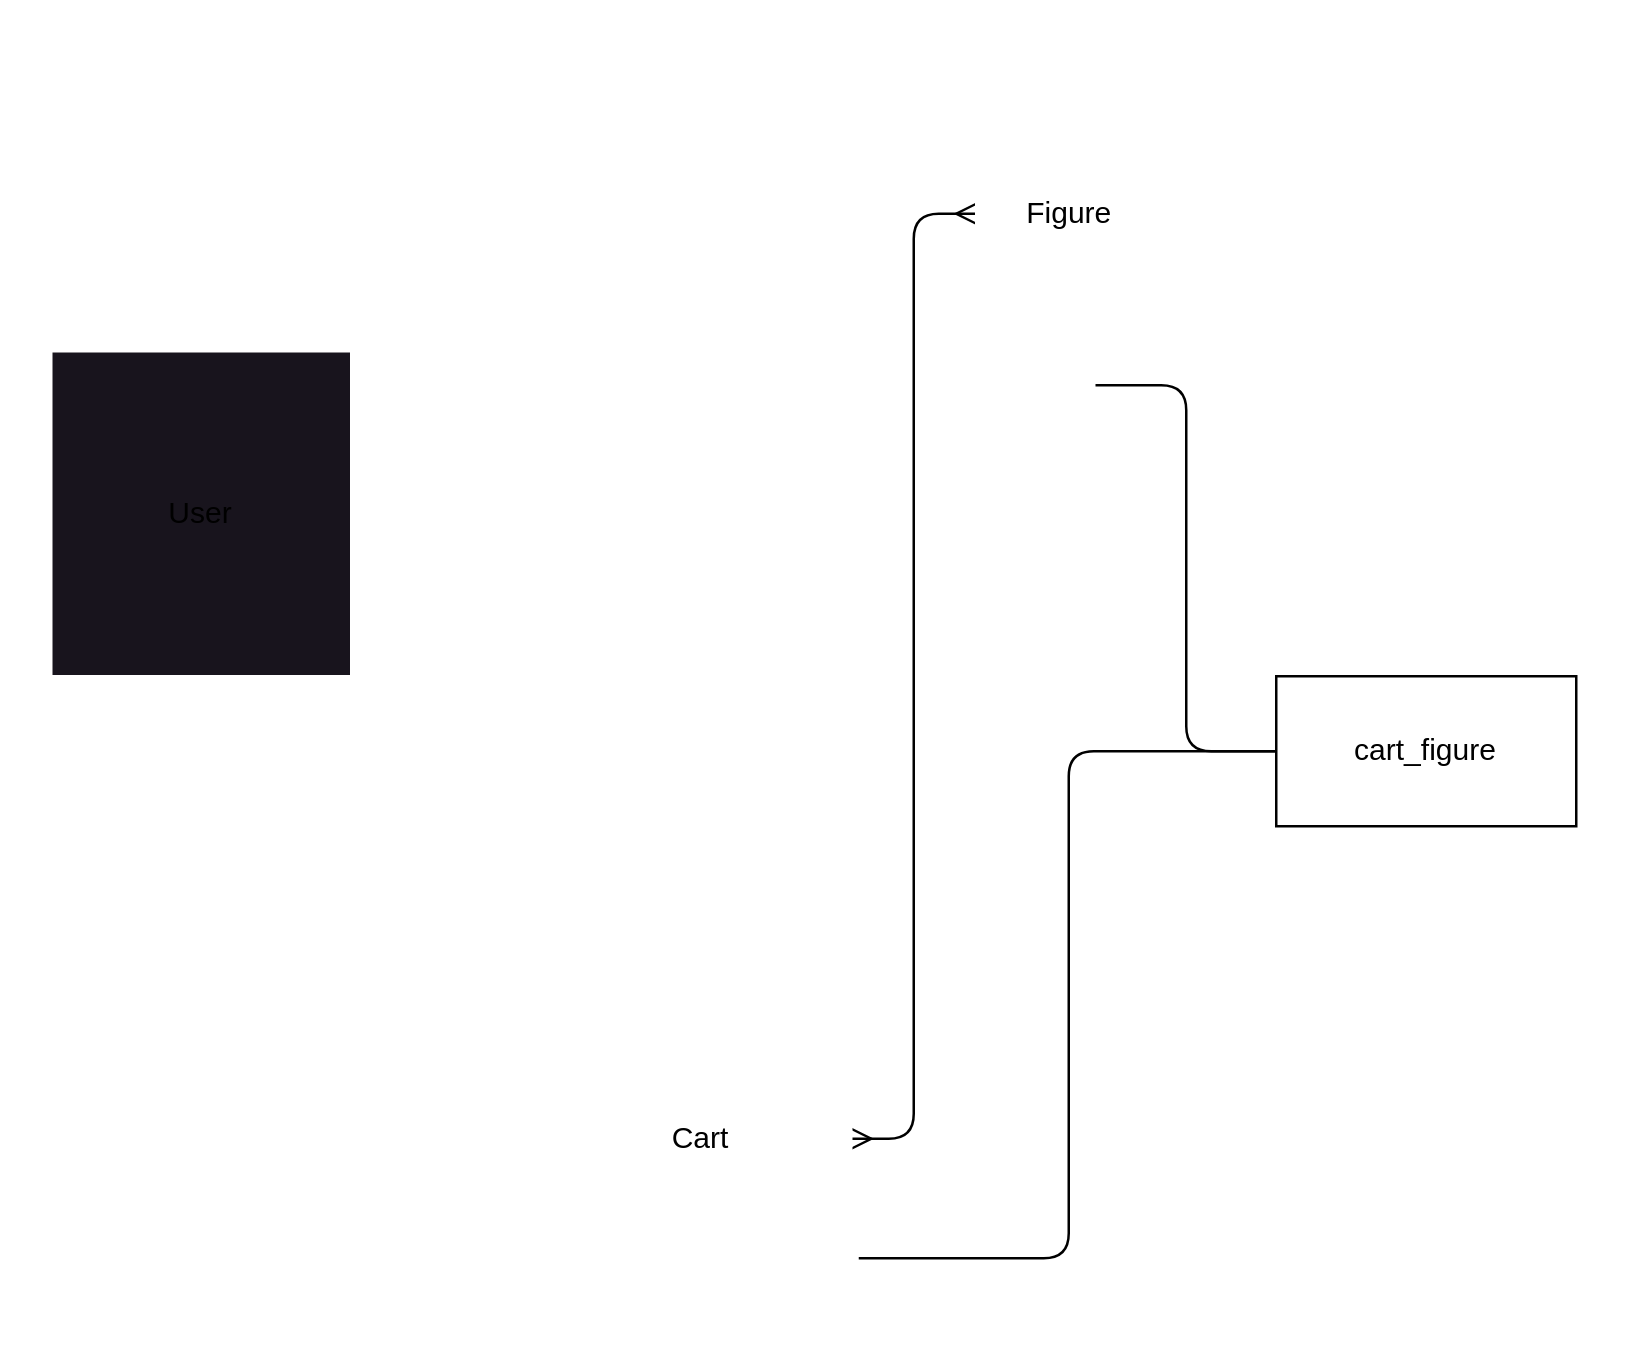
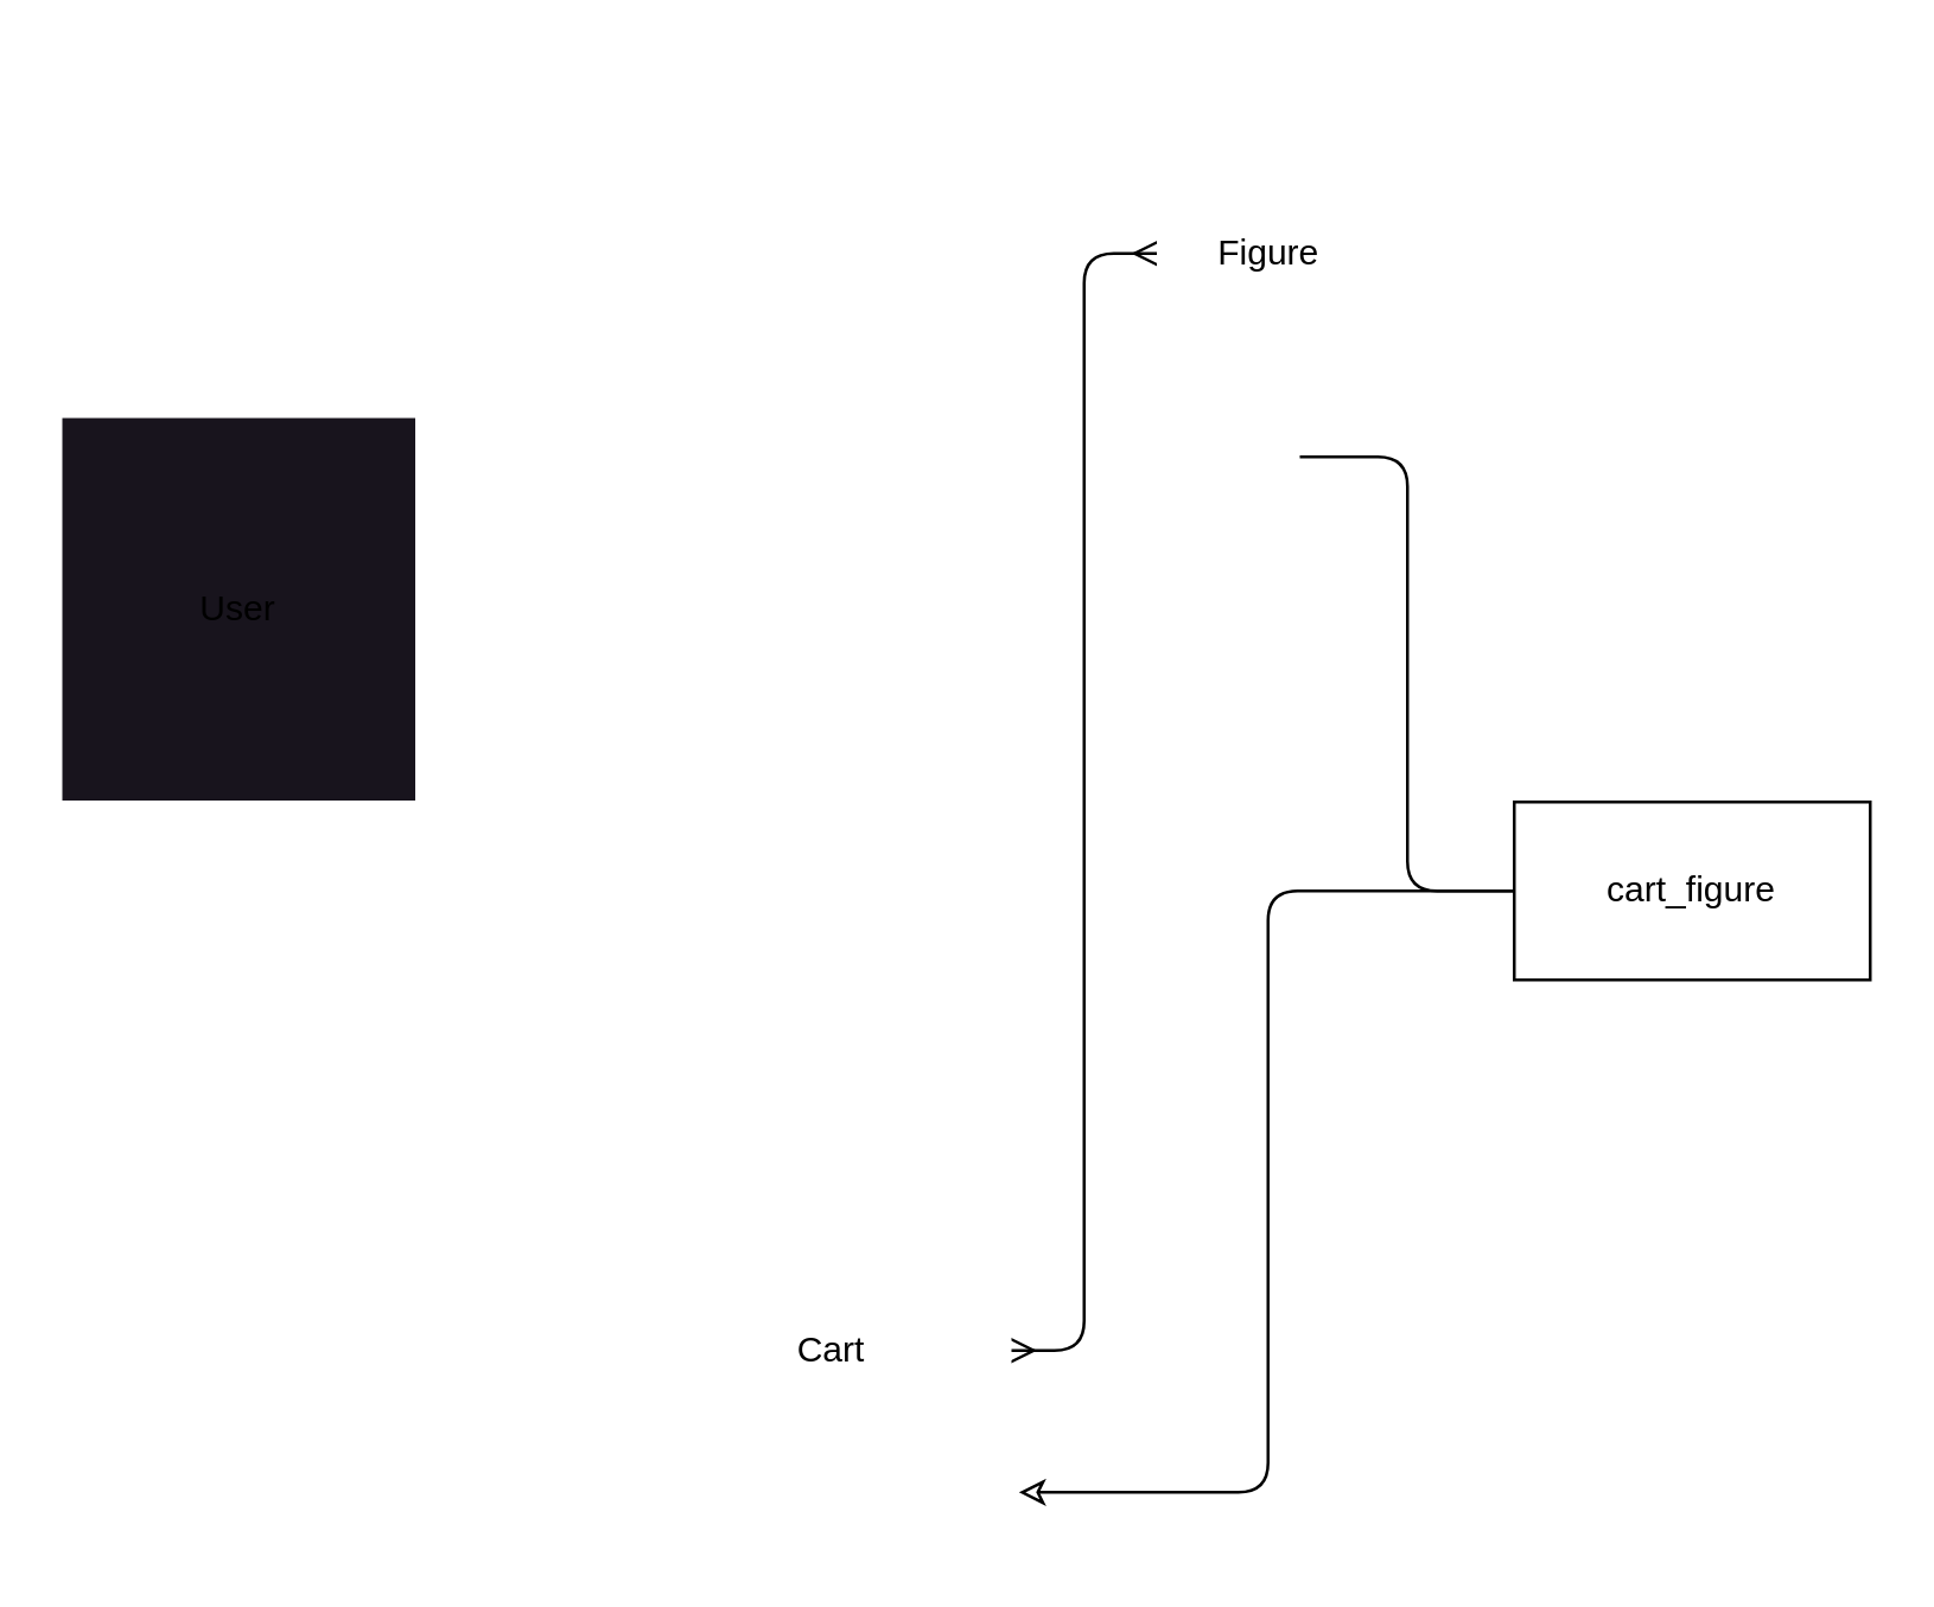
  <mxCell id="0" />
  <mxCell id="1" parent="0" />
  <mxCell id="2" value="User" style="whiteSpace=wrap;html=1;strokeColor=#FFFFFF;fillColor=#18141D;" parent="1" vertex="1"><mxGeometry x="20" y="140" width="120" height="130" as="geometry" /></mxCell>
  <mxCell id="3" style="edgeStyle=elbowEdgeStyle;html=1;entryX=0;entryY=0.5;entryDx=0;entryDy=0;startArrow=ERmany;startFill=0;endArrow=ERmany;endFill=0;" edge="1" parent="1" source="4" target="5"><mxGeometry relative="1" as="geometry" /></mxCell>
  <mxCell id="4" value="Cart" style="whiteSpace=wrap;html=1;strokeColor=#FFFFFF;" parent="1" vertex="1"><mxGeometry x="220" y="390" width="120" height="130" as="geometry" /></mxCell>
  <mxCell id="5" value="Figure" style="whiteSpace=wrap;html=1;strokeColor=#FFFFFF;" parent="1" vertex="1"><mxGeometry x="390" y="20" width="75" height="130" as="geometry" /></mxCell>
  <mxCell id="6" style="edgeStyle=elbowEdgeStyle;html=1;entryX=0.636;entryY=1.028;entryDx=0;entryDy=0;entryPerimeter=0;startArrow=none;startFill=0;endArrow=none;endFill=0;" edge="1" parent="1" source="8" target="5"><mxGeometry relative="1" as="geometry" /></mxCell>
- <mxCell id="7" style="edgeStyle=elbowEdgeStyle;html=1;entryX=1.025;entryY=0.868;entryDx=0;entryDy=0;entryPerimeter=0;startArrow=none;startFill=0;endArrow=none;endFill=0;" edge="1" parent="1" source="8" target="4"><mxGeometry relative="1" as="geometry" /></mxCell>
+ <mxCell id="7" style="edgeStyle=elbowEdgeStyle;html=1;entryX=1.025;entryY=0.868;entryDx=0;entryDy=0;entryPerimeter=0;startArrow=none;startFill=0;endArrow=classic;endFill=0;" edge="1" parent="1" source="8" target="4"><mxGeometry relative="1" as="geometry" /></mxCell>
  <mxCell id="8" value="cart_figure" style="whiteSpace=wrap;html=1;" vertex="1" parent="1"><mxGeometry x="510" y="270" width="120" height="60" as="geometry" /></mxCell>
